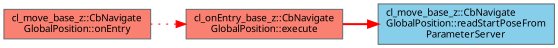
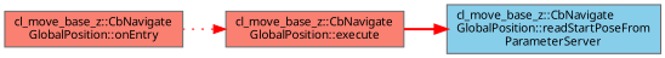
  digraph {
    rankdir=RL
    fontname="Noto Sans"
    node [color=grey40 fillcolor=salmon fontname="Noto Sans" fontsize=10 shape=box style=filled]
    edge [color=red dir=back fontname="Noto Sans" fontsize=10 labelfontname=Helvetica labelfontsize=10]
    n1 [color=gray40 fillcolor=skyblue fontcolor=black height=0.2 label="cl_move_base_z::CbNavigate\lGlobalPosition::readStartPoseFrom\lParameterServer" width=0.4]
-   n2 [height=0.2 label="cl_onEntry_base_z::CbNavigate\lGlobalPosition::execute" width=0.4]
+   n2 [height=0.2 label="cl_move_base_z::CbNavigate\lGlobalPosition::execute" width=0.4]
    n3 [height=0.2 label="cl_move_base_z::CbNavigate\lGlobalPosition::onEntry" width=0.4]
    n1 -> n2 [style=bold]
    n2 -> n3 [style=dotted]
  }
